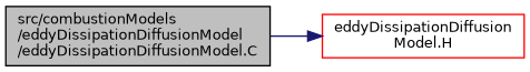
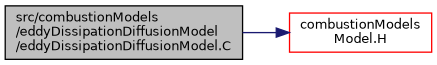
  digraph {
    rankdir=LR
    node [fontname=Helvetica fontsize=10 shape=record]
    n1 [color=black fillcolor=grey75 fontcolor=black height=0.2 label="src/combustionModels\l/eddyDissipationDiffusionModel\l/eddyDissipationDiffusionModel.C" style=filled width=0.4]
-   n2 [color=red height=0.2 label="eddyDissipationDiffusion\lModel.H" width=0.4]
+   n2 [color=red height=0.2 label="combustionModels\lModel.H" width=0.4]
    n1 -> n2 [color=midnightblue fontname=Helvetica fontsize=10 labelfontname=Helvetica labelfontsize=10 style=solid]
  }
